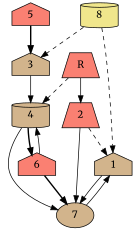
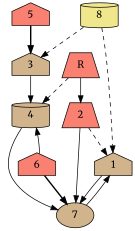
  digraph {
    fontname=Merriweather
    node [fillcolor=tan fontname=Merriweather shape=house style=filled]
    edge [fontname=Merriweather style=solid]
    1
    7 [shape=ellipse]
    2 [fillcolor=salmon shape=trapezium]
    3
    4 [shape=cylinder]
    6 [fillcolor=salmon]
    5 [fillcolor=salmon]
    8 [fillcolor=khaki shape=cylinder]
    R [fillcolor=salmon shape=trapezium]
    1 -> 7
    7 -> 1
    2 -> 1 [style=dashed]
    2 -> 7
    3 -> 4
    4 -> 7
-   4 -> 6 [style=bold]
    6 -> 7 [style=bold]
    6 -> 4
    5 -> 3 [style=bold]
    8 -> 1 [style=dashed]
    8 -> 3 [style=dashed]
    R -> 2
    R -> 4 [style=dashed]
  }
